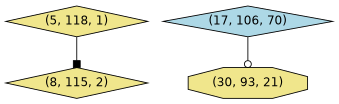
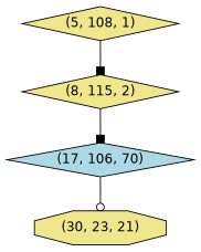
  digraph {
    fontname="DejaVu Sans"
    node [fillcolor=khaki fontname="DejaVu Sans" shape=diamond style=filled]
    edge [arrowhead=box fontname="DejaVu Sans"]
-   "(5, 118, 1)"
+   "(5, 118, 1)" [label="(5, 108, 1)"]
    "(8, 115, 2)"
    n3 [fillcolor=lightblue label="(17, 106, 70)"]
-   "(30, 93, 21)" [shape=octagon]
+   "(30, 93, 21)" [shape=octagon label="(30, 23, 21)"]
    "(5, 118, 1)" -> "(8, 115, 2)"
+   "(8, 115, 2)" -> n3
    n3 -> "(30, 93, 21)" [arrowhead=odot]
  }
